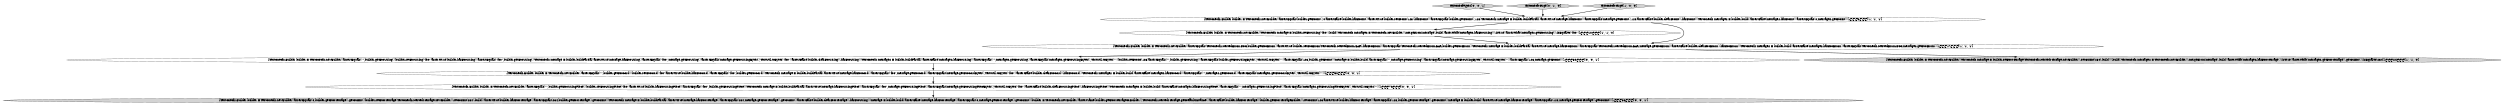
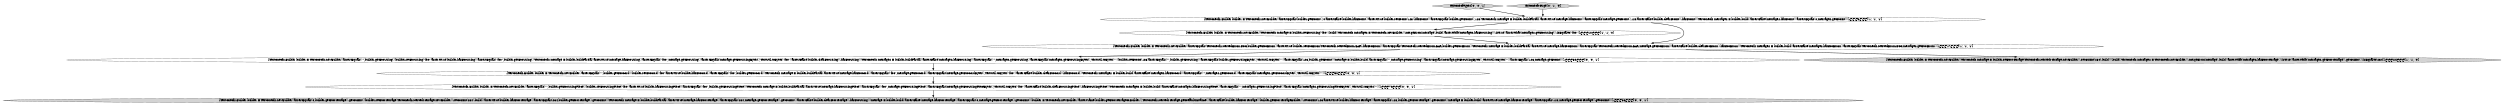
  digraph {
    node [fillcolor=white shape=ellipse style=filled]
    edge [style=bold]
    n1 [label="{TestOneof2.Builder builder = TestOneof2.newBuilder()assertEquals(\"\",builder.getFooString())builder.setFooString(\"foo\")assertTrue(builder.hasFooString())assertEquals(\"foo\",builder.getFooString())TestOneof2 message = builder.buildPartial()assertTrue(message.hasFooString())assertEquals(\"foo\",message.getFooString())assertEquals(message.getFooStringBytes(),TestUtil.toBytes(\"foo\"))assertFalse(builder.clearFooString().hasFooString())TestOneof2 message2 = builder.buildPartial()assertFalse(message2.hasFooString())assertEquals(\"\",message2.getFooString())assertEquals(message2.getFooStringBytes(),TestUtil.toBytes(\"\"))builder.setFooInt(123)assertEquals(\"\",builder.getFooString())assertEquals(builder.getFooStringBytes(),TestUtil.toBytes(\"\"))assertEquals(123,builder.getFooInt())message = builder.build()assertEquals(\"\",message.getFooString())assertEquals(message.getFooStringBytes(),TestUtil.toBytes(\"\"))assertEquals(123,message.getFooInt())}@@@30@@@['0', '0', '1']"]
    n2 [label="{TestOneof2.Builder builder = TestOneof2.newBuilder()assertEquals(\"\",builder.getFooCord())builder.setFooCord(\"foo\")assertTrue(builder.hasFooCord())assertEquals(\"foo\",builder.getFooCord())TestOneof2 message = builder.buildPartial()assertTrue(message.hasFooCord())assertEquals(\"foo\",message.getFooCord())assertEquals(message.getFooCordBytes(),TestUtil.toBytes(\"foo\"))assertFalse(builder.clearFooCord().hasFooCord())TestOneof2 message2 = builder.build()assertFalse(message2.hasFooCord())assertEquals(\"\",message2.getFooCord())assertEquals(message2.getFooCordBytes(),TestUtil.toBytes(\"\"))}@@@54@@@['0', '0', '1']"]
    n3 [label="{TestOneof2.Builder builder = TestOneof2.newBuilder()assertEquals(\"\",builder.getFooStringPiece())builder.setFooStringPiece(\"foo\")assertTrue(builder.hasFooStringPiece())assertEquals(\"foo\",builder.getFooStringPiece())TestOneof2 message = builder.buildPartial()assertTrue(message.hasFooStringPiece())assertEquals(\"foo\",message.getFooStringPiece())assertEquals(message.getFooStringPieceBytes(),TestUtil.toBytes(\"foo\"))assertFalse(builder.clearFooStringPiece().hasFooStringPiece())TestOneof2 message2 = builder.build()assertFalse(message2.hasFooStringPiece())assertEquals(\"\",message2.getFooStringPiece())assertEquals(message2.getFooStringPieceBytes(),TestUtil.toBytes(\"\"))}@@@70@@@['0', '0', '1']"]
    n4 [label="{TestOneof2.Builder builder = TestOneof2.newBuilder()TestOneof2 message = builder.setFooString(\"foo\").build()TestOneof2 message2 = TestOneof2.newBuilder().mergeFrom(message).build()assertThat(message2.hasFooString()).isTrue()assertThat(message2.getFooString()).isEqualTo(\"foo\")}@@@10@@@['1', '1', '0']"]
    n5 [label="{TestOneof2.Builder builder = TestOneof2.newBuilder()assertEquals(TestOneof2.NestedEnum.FOO,builder.getFooEnum())assertTrue(builder.setFooEnum(TestOneof2.NestedEnum.BAR).hasFooEnum())assertEquals(TestOneof2.NestedEnum.BAR,builder.getFooEnum())TestOneof2 message = builder.buildPartial()assertTrue(message.hasFooEnum())assertEquals(TestOneof2.NestedEnum.BAR,message.getFooEnum())assertFalse(builder.clearFooEnum().hasFooEnum())TestOneof2 message2 = builder.build()assertFalse(message2.hasFooEnum())assertEquals(TestOneof2.NestedEnum.FOO,message2.getFooEnum())}@@@17@@@['1', '1', '1']"]
    n6 [fillcolor=lightgray label="testOneofTypes['0', '0', '1']" shape=diamond]
    n7 [label="{TestOneof2.Builder builder = TestOneof2.newBuilder()assertEquals(builder.getFooInt(),0)assertFalse(builder.hasFooInt())assertTrue(builder.setFooInt(123).hasFooInt())assertEquals(builder.getFooInt(),123)TestOneof2 message = builder.buildPartial()assertTrue(message.hasFooInt())assertEquals(message.getFooInt(),123)assertFalse(builder.clearFooInt().hasFooInt())TestOneof2 message2 = builder.build()assertFalse(message2.hasFooInt())assertEquals(0,message2.getFooInt())}@@@3@@@['1', '1', '1']"]
    n8 [fillcolor=lightgray label="testOneofMerge['0', '1', '0']" shape=diamond]
    n9 [fillcolor=lightgray label="{TestOneof2.Builder builder = TestOneof2.newBuilder()TestOneof2 message = builder.setFooMessage(TestOneof2.NestedMessage.newBuilder().setQuxInt(234).build()).build()TestOneof2 message2 = TestOneof2.newBuilder().mergeFrom(message).build()assertThat(message2.hasFooMessage()).isTrue()assertThat(message2.getFooMessage().getQuxInt()).isEqualTo(234)}@@@24@@@['1', '1', '0']"]
    n10 [fillcolor=lightgray label="{TestOneof2.Builder builder = TestOneof2.newBuilder()assertEquals(0,builder.getFooMessage().getQuxInt())builder.setFooMessage(TestOneof2.NestedMessage.newBuilder().setQuxInt(234).build())assertTrue(builder.hasFooMessage())assertEquals(234,builder.getFooMessage().getQuxInt())TestOneof2 message = builder.buildPartial()assertTrue(message.hasFooMessage())assertEquals(234,message.getFooMessage().getQuxInt())assertFalse(builder.clearFooMessage().hasFooString())message = builder.build()assertFalse(message.hasFooMessage())assertEquals(0,message.getFooMessage().getQuxInt())builder = TestOneof2.newBuilder()assertSame(builder.getFooMessageOrBuilder(),TestOneof2.NestedMessage.getDefaultInstance())assertFalse(builder.hasFooMessage())builder.getFooMessageBuilder().setQuxInt(123)assertTrue(builder.hasFooMessage())assertEquals(123,builder.getFooMessage().getQuxInt())message = builder.build()assertTrue(message.hasFooMessage())assertEquals(123,message.getFooMessage().getQuxInt())}@@@86@@@['0', '0', '1']"]
-   n11 [fillcolor=lightgray label="testOneofMerge['1', '0', '0']" shape=diamond]
    n1 -> n2
    n2 -> n3
    n3 -> n10
    n4 -> n5
    n5 -> n1
    n5 -> n9
    n6 -> n7
    n7 -> n4
    n7 -> n5
    n8 -> n7
-   n11 -> n7
  }
